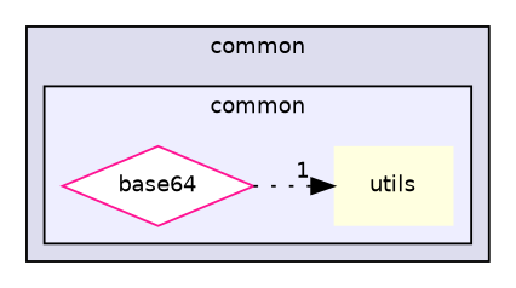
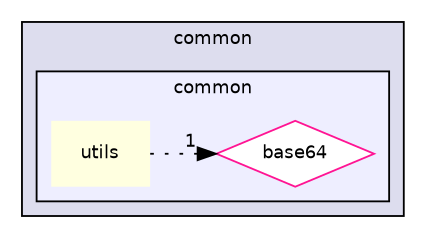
  digraph {
    compound=true
    rankdir=LR
    node [fontname=Helvetica fontsize=10 style=filled]
    n1 [label=utils shape=plaintext fillcolor=lightyellow color=darkorange]
    n2 [fillcolor=white label=base64 shape=diamond color=deeppink]
    subgraph cluster_1 {
      bgcolor="#ddddee"
      fontname=Helvetica
      fontsize=10
      label=common
      pencolor=black
      subgraph cluster_2 {
        bgcolor="#eeeeff"
        fontname=Helvetica
        fontsize=10
        pencolor=black
        n1
        n2
      }
    }
-   n2 -> n1 [headlabel=1 labeldistance=1.5 labelfontname=Helvetica labelfontsize=10 style=dotted arrowhead=normal]
+   n1 -> n2 [headlabel=1 labeldistance=1.5 labelfontname=Helvetica labelfontsize=10 style=dotted arrowhead=normal]
  }
